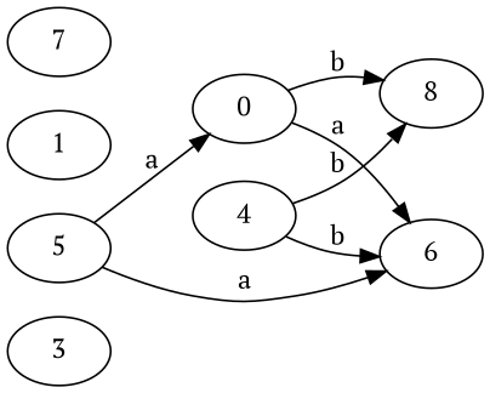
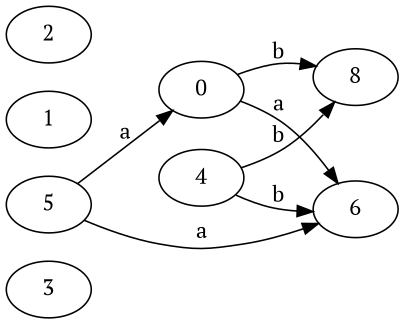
  strict digraph {
    fontname="PT Serif"
    rankdir=LR
    node [fontname="PT Serif"]
    edge [fontname="PT Serif"]
    3
    0
    6
    8
    5
    1
    4
-   2 [label=7]
+   2
    0 -> 6 [label=a]
    0 -> 8 [label=b]
    5 -> 0 [label=a]
    5 -> 6 [label=a]
    4 -> 6 [label=b]
    4 -> 8 [label=b]
  }
